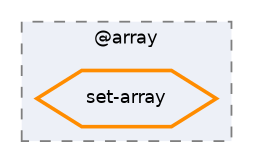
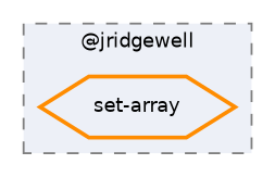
  digraph {
    compound=true
    n1 [color=darkorange fillcolor="#edf0f7" fontname=Helvetica fontsize=10 height=0.2 label="set-array" shape=hexagon style="filled,bold" width=0.4]
    subgraph cluster_1 {
      bgcolor="#edf0f7"
      fontname=Helvetica
      fontsize=10
-     label="@array"
+     label="@jridgewell"
      pencolor=grey50
      style="filled,dashed"
      n1
    }
  }
